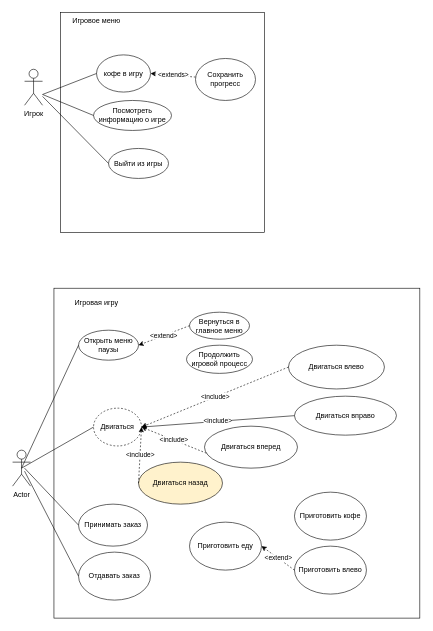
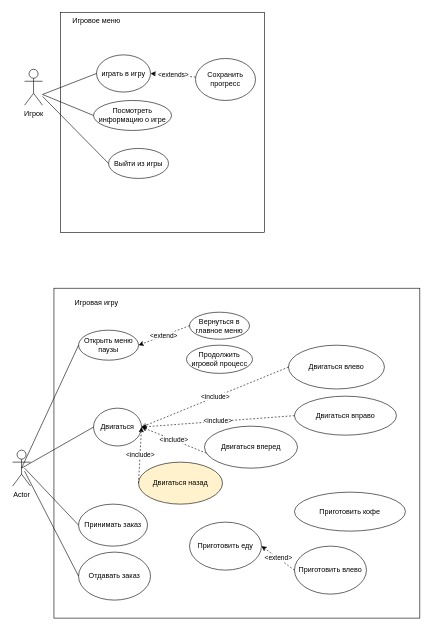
  <mxCell id="0" />
  <mxCell id="1" parent="0" />
  <mxCell id="2" value="Игрок" style="shape=umlActor;verticalLabelPosition=bottom;verticalAlign=top;html=1;outlineConnect=0;" parent="1" vertex="1"><mxGeometry x="40" y="115" width="30" height="60" as="geometry" /></mxCell>
  <mxCell id="3" value="" style="rounded=0;whiteSpace=wrap;html=1;" parent="1" vertex="1"><mxGeometry x="100" y="20" width="340" height="367" as="geometry" /></mxCell>
  <mxCell id="4" value="Игровое меню" style="text;html=1;strokeColor=none;fillColor=none;align=center;verticalAlign=middle;whiteSpace=wrap;rounded=0;" parent="1" vertex="1"><mxGeometry x="100" y="20" width="120" height="30" as="geometry" /></mxCell>
- <mxCell id="5" value="кофе в игру" style="ellipse;whiteSpace=wrap;html=1;" parent="1" vertex="1"><mxGeometry x="160" y="91" width="90" height="62" as="geometry" /></mxCell>
+ <mxCell id="5" value="играть в игру" style="ellipse;whiteSpace=wrap;html=1;" parent="1" vertex="1"><mxGeometry x="160" y="91" width="90" height="62" as="geometry" /></mxCell>
  <mxCell id="6" value="&amp;lt;extends&amp;gt;" style="endArrow=none;html=1;rounded=0;exitX=1;exitY=0.5;exitDx=0;exitDy=0;dashed=1;endFill=0;startArrow=classic;startFill=1;" parent="1" source="5" target="7" edge="1"><mxGeometry width="50" height="50" relative="1" as="geometry"><mxPoint x="360" y="237" as="sourcePoint" /><mxPoint x="410" y="187" as="targetPoint" /></mxGeometry></mxCell>
  <mxCell id="7" value="Сохранить прогресс" style="ellipse;whiteSpace=wrap;html=1;" parent="1" vertex="1"><mxGeometry x="325" y="97" width="100" height="70" as="geometry" /></mxCell>
  <mxCell id="8" value="Выйти из игры" style="ellipse;whiteSpace=wrap;html=1;" parent="1" vertex="1"><mxGeometry x="180" y="247" width="100" height="50" as="geometry" /></mxCell>
  <mxCell id="9" value="" style="endArrow=none;html=1;rounded=0;entryX=0;entryY=0.5;entryDx=0;entryDy=0;endFill=0;" parent="1" source="2" target="8" edge="1"><mxGeometry width="50" height="50" relative="1" as="geometry"><mxPoint x="230" y="237" as="sourcePoint" /><mxPoint x="280" y="187" as="targetPoint" /></mxGeometry></mxCell>
  <mxCell id="10" value="" style="endArrow=none;html=1;rounded=0;entryX=0;entryY=0.5;entryDx=0;entryDy=0;" parent="1" target="5" edge="1"><mxGeometry width="50" height="50" relative="1" as="geometry"><mxPoint x="70" y="157" as="sourcePoint" /><mxPoint x="280" y="187" as="targetPoint" /></mxGeometry></mxCell>
  <mxCell id="11" value="Посмотреть информацию о игре" style="ellipse;whiteSpace=wrap;html=1;" parent="1" vertex="1"><mxGeometry x="155" y="167" width="130" height="50" as="geometry" /></mxCell>
  <mxCell id="12" value="" style="endArrow=none;html=1;rounded=0;entryX=0;entryY=0.5;entryDx=0;entryDy=0;" parent="1" target="11" edge="1"><mxGeometry width="50" height="50" relative="1" as="geometry"><mxPoint x="70" y="157" as="sourcePoint" /><mxPoint x="280" y="177" as="targetPoint" /></mxGeometry></mxCell>
  <mxCell id="13" value="Actor" style="shape=umlActor;verticalLabelPosition=bottom;verticalAlign=top;html=1;outlineConnect=0;" parent="1" vertex="1"><mxGeometry x="20" y="750" width="30" height="60" as="geometry" /></mxCell>
  <mxCell id="14" value="" style="rounded=0;whiteSpace=wrap;html=1;" parent="1" vertex="1"><mxGeometry x="89" y="480" width="610" height="550" as="geometry" /></mxCell>
  <mxCell id="15" value="Игровая игру" style="text;html=1;strokeColor=none;fillColor=none;align=center;verticalAlign=middle;whiteSpace=wrap;rounded=0;" parent="1" vertex="1"><mxGeometry x="110" y="490" width="100" height="30" as="geometry" /></mxCell>
  <mxCell id="16" value="Открыть меню паузы" style="ellipse;whiteSpace=wrap;html=1;" parent="1" vertex="1"><mxGeometry x="130" y="550" width="100" height="50" as="geometry" /></mxCell>
  <mxCell id="17" value="Продолжить игровой процесс" style="ellipse;whiteSpace=wrap;html=1;" parent="1" vertex="1"><mxGeometry x="310" y="575" width="110" height="47" as="geometry" /></mxCell>
  <mxCell id="18" value="Вернуться в главное меню" style="ellipse;whiteSpace=wrap;html=1;" parent="1" vertex="1"><mxGeometry x="315" y="520" width="100" height="45" as="geometry" /></mxCell>
- <mxCell id="19" value="Двигаться" style="ellipse;whiteSpace=wrap;html=1;dashed=1;" parent="1" vertex="1"><mxGeometry x="155" y="680" width="80" height="63" as="geometry" /></mxCell>
+ <mxCell id="19" value="Двигаться" style="ellipse;whiteSpace=wrap;html=1;" parent="1" vertex="1"><mxGeometry x="155" y="680" width="80" height="63" as="geometry" /></mxCell>
  <mxCell id="20" value="Двигаться влево" style="ellipse;whiteSpace=wrap;html=1;" parent="1" vertex="1"><mxGeometry x="480" y="575" width="160" height="73" as="geometry" /></mxCell>
  <mxCell id="21" value="Двигаться вперед" style="ellipse;whiteSpace=wrap;html=1;" parent="1" vertex="1"><mxGeometry x="340" y="710" width="155" height="70" as="geometry" /></mxCell>
  <mxCell id="22" value="Двигаться вправо" style="ellipse;whiteSpace=wrap;html=1;" parent="1" vertex="1"><mxGeometry x="490" y="660" width="170" height="65" as="geometry" /></mxCell>
  <mxCell id="23" value="Принимать заказ" style="ellipse;whiteSpace=wrap;html=1;" parent="1" vertex="1"><mxGeometry x="130" y="840" width="115" height="70" as="geometry" /></mxCell>
  <mxCell id="24" value="Двигаться назад" style="ellipse;whiteSpace=wrap;html=1;fillColor=#fff2cc;" parent="1" vertex="1"><mxGeometry x="230" y="770" width="140" height="70" as="geometry" /></mxCell>
  <mxCell id="25" value="Отдавать заказ" style="ellipse;whiteSpace=wrap;html=1;" parent="1" vertex="1"><mxGeometry x="130" y="920" width="120" height="80" as="geometry" /></mxCell>
  <mxCell id="26" value="Приготовить еду" style="ellipse;whiteSpace=wrap;html=1;" parent="1" vertex="1"><mxGeometry x="315" y="870" width="120" height="80" as="geometry" /></mxCell>
- <mxCell id="27" value="Приготовить кофе" style="ellipse;whiteSpace=wrap;html=1;" parent="1" vertex="1"><mxGeometry x="490" y="820" width="120" height="80" as="geometry" /></mxCell>
+ <mxCell id="27" value="Приготовить кофе" style="ellipse;whiteSpace=wrap;html=1;" parent="1" vertex="1"><mxGeometry x="490" y="820" width="185" height="65" as="geometry" /></mxCell>
  <mxCell id="28" value="Приготовить влево" style="ellipse;whiteSpace=wrap;html=1;" parent="1" vertex="1"><mxGeometry x="490" y="910" width="120" height="80" as="geometry" /></mxCell>
- <mxCell id="29" value="&amp;lt;include&amp;gt;" style="endArrow=classic;html=1;rounded=0;exitX=0;exitY=0.5;exitDx=0;exitDy=0;dashed=1;entryX=1;entryY=0.5;entryDx=0;entryDy=0;" parent="1" source="20" target="19" edge="1"><mxGeometry width="50" height="50" relative="1" as="geometry"><mxPoint x="330" y="740" as="sourcePoint" /><mxPoint x="290" y="690" as="targetPoint" /></mxGeometry></mxCell>
- <mxCell id="30" value="&amp;lt;include&amp;gt;" style="endArrow=classic;html=1;rounded=0;dashed=0;entryX=1;entryY=0.5;entryDx=0;entryDy=0;exitX=0;exitY=0.5;exitDx=0;exitDy=0;" parent="1" source="22" target="19" edge="1"><mxGeometry width="50" height="50" relative="1" as="geometry"><mxPoint x="330" y="740" as="sourcePoint" /><mxPoint x="380" y="690" as="targetPoint" /></mxGeometry></mxCell>
+ <mxCell id="29" value="&amp;lt;include&amp;gt;" style="endArrow=open;html=1;rounded=0;exitX=0;exitY=0.5;exitDx=0;exitDy=0;dashed=1;entryX=1;entryY=0.5;entryDx=0;entryDy=0;" parent="1" source="20" target="19" edge="1"><mxGeometry width="50" height="50" relative="1" as="geometry"><mxPoint x="330" y="740" as="sourcePoint" /><mxPoint x="290" y="690" as="targetPoint" /></mxGeometry></mxCell>
+ <mxCell id="30" value="&amp;lt;include&amp;gt;" style="endArrow=classic;html=1;rounded=0;dashed=1;entryX=1;entryY=0.5;entryDx=0;entryDy=0;exitX=0;exitY=0.5;exitDx=0;exitDy=0;" parent="1" source="22" target="19" edge="1"><mxGeometry width="50" height="50" relative="1" as="geometry"><mxPoint x="330" y="740" as="sourcePoint" /><mxPoint x="380" y="690" as="targetPoint" /></mxGeometry></mxCell>
  <mxCell id="31" value="&amp;lt;include&amp;gt;" style="endArrow=classic;html=1;rounded=0;dashed=1;exitX=0.02;exitY=0.643;exitDx=0;exitDy=0;exitPerimeter=0;entryX=1;entryY=0.5;entryDx=0;entryDy=0;" parent="1" source="21" target="19" edge="1"><mxGeometry width="50" height="50" relative="1" as="geometry"><mxPoint x="330" y="740" as="sourcePoint" /><mxPoint x="380" y="690" as="targetPoint" /></mxGeometry></mxCell>
  <mxCell id="32" value="&amp;lt;include&amp;gt;" style="endArrow=classic;html=1;rounded=0;dashed=1;exitX=0;exitY=0.5;exitDx=0;exitDy=0;entryX=1;entryY=0.5;entryDx=0;entryDy=0;" parent="1" source="24" target="19" edge="1"><mxGeometry width="50" height="50" relative="1" as="geometry"><mxPoint x="330" y="740" as="sourcePoint" /><mxPoint x="380" y="690" as="targetPoint" /></mxGeometry></mxCell>
  <mxCell id="33" value="&amp;lt;extend&amp;gt;" style="endArrow=classic;html=1;rounded=0;dashed=1;entryX=1;entryY=0.5;entryDx=0;entryDy=0;exitX=0;exitY=0.5;exitDx=0;exitDy=0;" parent="1" source="18" target="16" edge="1"><mxGeometry width="50" height="50" relative="1" as="geometry"><mxPoint x="340" y="600" as="sourcePoint" /><mxPoint x="390" y="550" as="targetPoint" /></mxGeometry></mxCell>
  <mxCell id="34" value="&amp;lt;extend&amp;gt;" style="endArrow=classic;html=1;rounded=0;dashed=1;exitX=0;exitY=0.5;exitDx=0;exitDy=0;entryX=1;entryY=0.5;entryDx=0;entryDy=0;" parent="1" source="28" target="26" edge="1"><mxGeometry width="50" height="50" relative="1" as="geometry"><mxPoint x="340" y="930" as="sourcePoint" /><mxPoint x="390" y="880" as="targetPoint" /></mxGeometry></mxCell>
  <mxCell id="35" value="" style="endArrow=none;html=1;rounded=0;exitX=0.5;exitY=0.5;exitDx=0;exitDy=0;exitPerimeter=0;entryX=0;entryY=0.5;entryDx=0;entryDy=0;" parent="1" source="13" target="16" edge="1"><mxGeometry width="50" height="50" relative="1" as="geometry"><mxPoint x="400" y="830" as="sourcePoint" /><mxPoint x="450" y="780" as="targetPoint" /></mxGeometry></mxCell>
  <mxCell id="36" value="" style="endArrow=none;html=1;rounded=0;exitX=0.5;exitY=0.5;exitDx=0;exitDy=0;exitPerimeter=0;entryX=0;entryY=0.5;entryDx=0;entryDy=0;" parent="1" source="13" target="19" edge="1"><mxGeometry width="50" height="50" relative="1" as="geometry"><mxPoint x="400" y="830" as="sourcePoint" /><mxPoint x="450" y="780" as="targetPoint" /></mxGeometry></mxCell>
  <mxCell id="37" value="" style="endArrow=none;html=1;rounded=0;entryX=0;entryY=0.5;entryDx=0;entryDy=0;" parent="1" target="23" edge="1"><mxGeometry width="50" height="50" relative="1" as="geometry"><mxPoint x="40" y="780" as="sourcePoint" /><mxPoint x="450" y="780" as="targetPoint" /></mxGeometry></mxCell>
  <mxCell id="38" value="" style="endArrow=none;html=1;rounded=0;entryX=0;entryY=0.5;entryDx=0;entryDy=0;" parent="1" target="25" edge="1"><mxGeometry width="50" height="50" relative="1" as="geometry"><mxPoint x="40" y="785" as="sourcePoint" /><mxPoint x="90" y="735" as="targetPoint" /></mxGeometry></mxCell>
